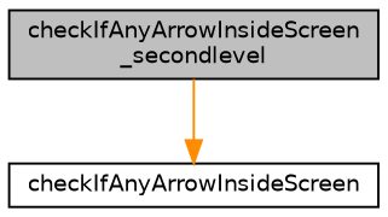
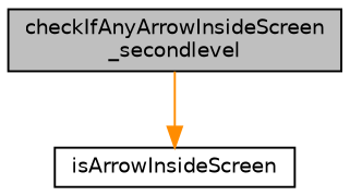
  digraph {
    rankdir=TB
    node [color=black fontname=Helvetica fontsize=10 shape=record style=filled]
    n1 [fillcolor=grey75 fontcolor=black height=0.2 label="checkIfAnyArrowInsideScreen\l_secondlevel" width=0.4]
-   n2 [fillcolor=white height=0.2 label=checkIfAnyArrowInsideScreen width=0.4]
+   n2 [fillcolor=white height=0.2 label=isArrowInsideScreen width=0.4]
    n1 -> n2 [color=darkorange fontname=Helvetica fontsize=10 labelfontname=Helvetica labelfontsize=10 style=solid]
  }
